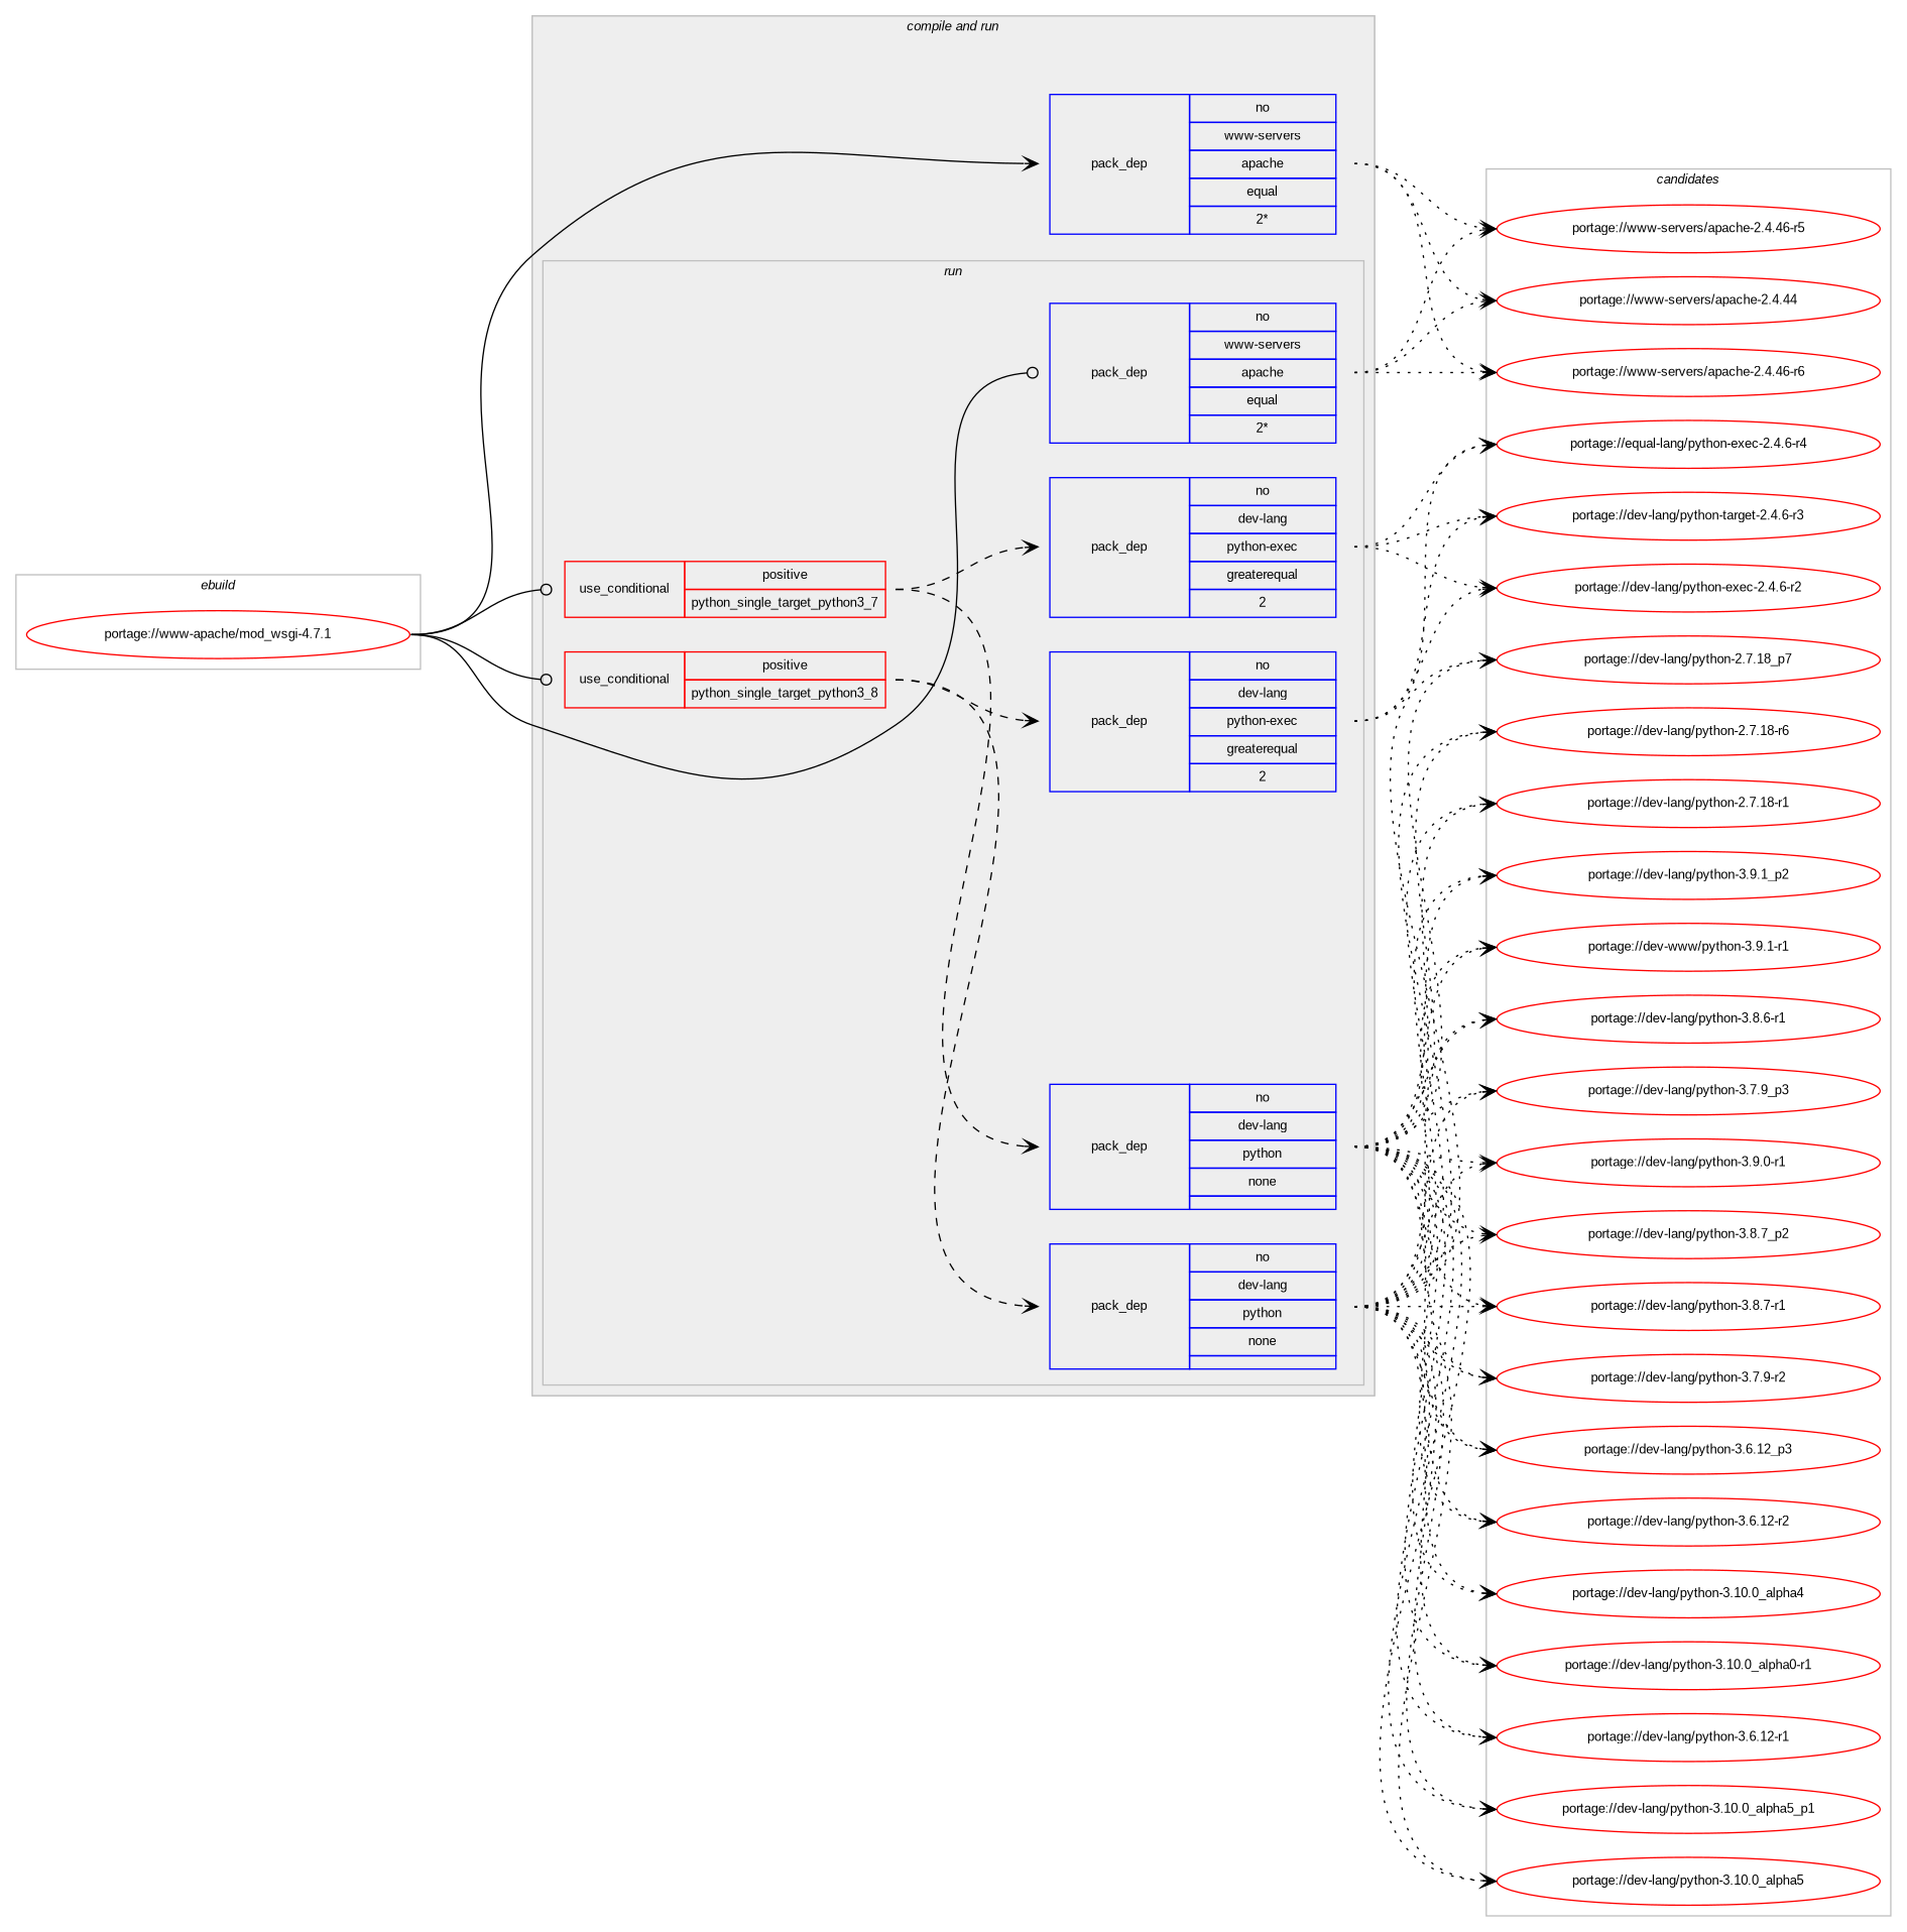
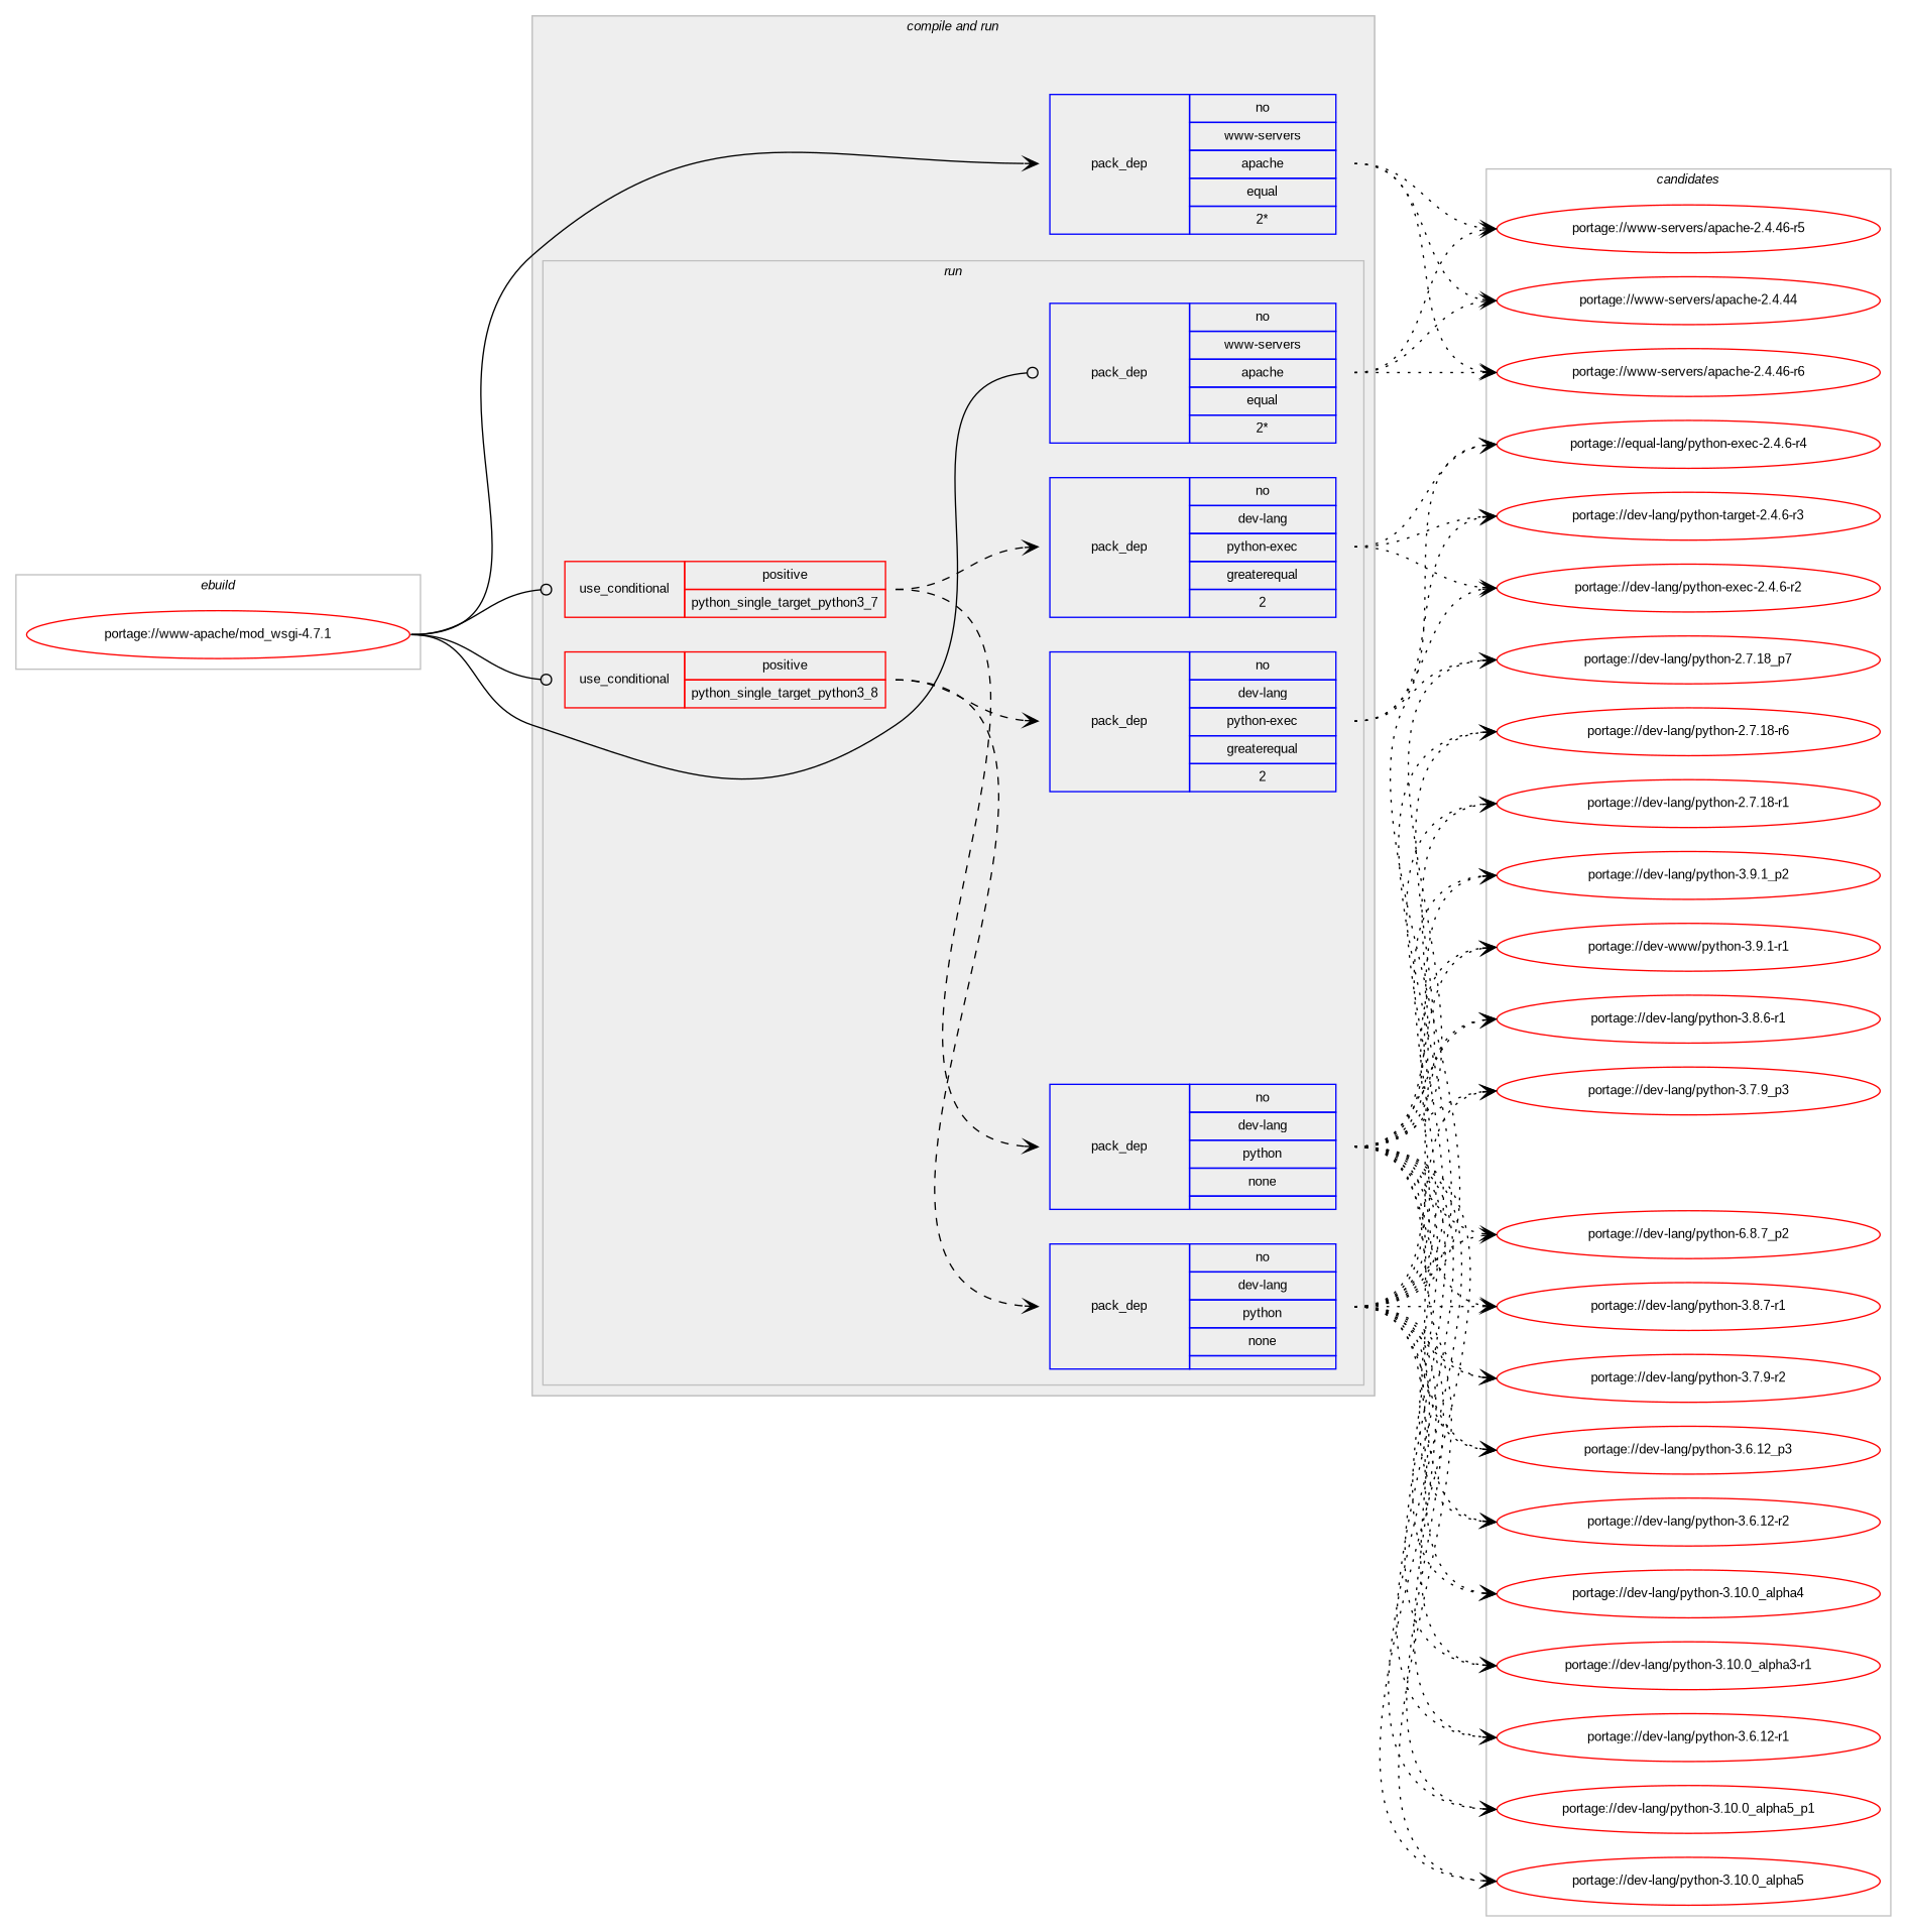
  digraph {
    compound=true
    concentrate=true
    fontname="Liberation Sans"
    fontsize=10
    newrank=true
    rankdir=LR
    ranksep=1.5
    node [color=red fontname="Liberation Sans" fontsize=10]
    edge [arrowhead=vee fontname="Liberation Sans" headport=w style=dotted tailport=e weight=100]
    n1 [label="portage://www-apache/mod_wsgi-4.7.1" width=4]
    n2 [color=blue label=<<TABLE BORDER="0" CELLBORDER="1" CELLSPACING="0" CELLPADDING="4" WIDTH="220"><TR><TD ROWSPAN="6" CELLPADDING="30">pack_dep</TD></TR><TR><TD WIDTH="110">no</TD></TR><TR><TD>www-servers</TD></TR><TR><TD>apache</TD></TR><TR><TD>equal</TD></TR><TR><TD>2*</TD></TR></TABLE>> shape=none]
    n3 [color=blue label=<<TABLE BORDER="0" CELLBORDER="1" CELLSPACING="0" CELLPADDING="4" WIDTH="220"><TR><TD ROWSPAN="6" CELLPADDING="30">pack_dep</TD></TR><TR><TD WIDTH="110">no</TD></TR><TR><TD>dev-lang</TD></TR><TR><TD>python</TD></TR><TR><TD>none</TD></TR><TR><TD></TD></TR></TABLE>> shape=none]
    n4 [color=blue label=<<TABLE BORDER="0" CELLBORDER="1" CELLSPACING="0" CELLPADDING="4" WIDTH="220"><TR><TD ROWSPAN="6" CELLPADDING="30">pack_dep</TD></TR><TR><TD WIDTH="110">no</TD></TR><TR><TD>dev-lang</TD></TR><TR><TD>python-exec</TD></TR><TR><TD>greaterequal</TD></TR><TR><TD>2</TD></TR></TABLE>> shape=none]
    n5 [label=<<TABLE BORDER="0" CELLBORDER="1" CELLSPACING="0" CELLPADDING="4"><TR><TD ROWSPAN="3" CELLPADDING="10">use_conditional</TD></TR><TR><TD>positive</TD></TR><TR><TD>python_single_target_python3_7</TD></TR></TABLE>> shape=none]
    n6 [color=blue label=<<TABLE BORDER="0" CELLBORDER="1" CELLSPACING="0" CELLPADDING="4" WIDTH="220"><TR><TD ROWSPAN="6" CELLPADDING="30">pack_dep</TD></TR><TR><TD WIDTH="110">no</TD></TR><TR><TD>dev-lang</TD></TR><TR><TD>python</TD></TR><TR><TD>none</TD></TR><TR><TD></TD></TR></TABLE>> shape=none]
    n7 [color=blue label=<<TABLE BORDER="0" CELLBORDER="1" CELLSPACING="0" CELLPADDING="4" WIDTH="220"><TR><TD ROWSPAN="6" CELLPADDING="30">pack_dep</TD></TR><TR><TD WIDTH="110">no</TD></TR><TR><TD>dev-lang</TD></TR><TR><TD>python-exec</TD></TR><TR><TD>greaterequal</TD></TR><TR><TD>2</TD></TR></TABLE>> shape=none]
    n8 [label=<<TABLE BORDER="0" CELLBORDER="1" CELLSPACING="0" CELLPADDING="4"><TR><TD ROWSPAN="3" CELLPADDING="10">use_conditional</TD></TR><TR><TD>positive</TD></TR><TR><TD>python_single_target_python3_8</TD></TR></TABLE>> shape=none]
    n9 [color=blue label=<<TABLE BORDER="0" CELLBORDER="1" CELLSPACING="0" CELLPADDING="4" WIDTH="220"><TR><TD ROWSPAN="6" CELLPADDING="30">pack_dep</TD></TR><TR><TD WIDTH="110">no</TD></TR><TR><TD>www-servers</TD></TR><TR><TD>apache</TD></TR><TR><TD>equal</TD></TR><TR><TD>2*</TD></TR></TABLE>> shape=none]
    n10 [label="portage://www-servers/apache-2.4.46-r6" width=4]
    n11 [label="portage://www-servers/apache-2.4.46-r5" width=4]
    n12 [label="portage://www-servers/apache-2.4.44" width=4]
    n13 [label="portage://dev-lang/python-3.9.1_p2" width=4]
    n14 [label="portage://dev-www/python-3.9.1-r1" width=4]
-   n15 [label="portage://dev-lang/python-3.9.0-r1" width=4]
-   n16 [label="portage://dev-lang/python-3.8.7_p2" width=4]
+   n16 [label="portage://dev-lang/python-6.8.7_p2" width=4]
    n17 [label="portage://dev-lang/python-3.8.7-r1" width=4]
    n18 [label="portage://dev-lang/python-3.8.6-r1" width=4]
    n19 [label="portage://dev-lang/python-3.7.9_p3" width=4]
    n20 [label="portage://dev-lang/python-3.7.9-r2" width=4]
    n21 [label="portage://dev-lang/python-3.6.12_p3" width=4]
    n22 [label="portage://dev-lang/python-3.6.12-r2" width=4]
    n23 [label="portage://dev-lang/python-3.6.12-r1" width=4]
    n24 [label="portage://dev-lang/python-3.10.0_alpha5_p1" width=4]
    n25 [label="portage://dev-lang/python-3.10.0_alpha5" width=4]
    n26 [label="portage://dev-lang/python-3.10.0_alpha4" width=4]
-   n27 [label="portage://dev-lang/python-3.10.0_alpha0-r1" width=4]
+   n27 [label="portage://dev-lang/python-3.10.0_alpha3-r1" width=4]
    n28 [label="portage://dev-lang/python-2.7.18_p7" width=4]
    n29 [label="portage://dev-lang/python-2.7.18-r6" width=4]
    n30 [label="portage://dev-lang/python-2.7.18-r1" width=4]
    n31 [label="portage://equal-lang/python-exec-2.4.6-r4" width=4]
    n32 [label="portage://dev-lang/python-target-2.4.6-r3" width=4]
    n33 [label="portage://dev-lang/python-exec-2.4.6-r2" width=4]
    subgraph cluster_1 {
      color=gray
      label=<<i>ebuild</i>>
      rank=same
      n1
    }
    subgraph cluster_2 {
      color=gray
      label=<<i>dependencies</i>>
      subgraph cluster_3 {
        color=gray
        fillcolor="#eeeeee"
        label=<<i>compile</i>>
        style=filled
        subgraph sub_4 {
          color=gray
          fillcolor="#eeeeee"
          label=<<i>compile</i>>
          style=filled
          n2
        }
      }
      subgraph cluster_5 {
        color=gray
        fillcolor="#eeeeee"
        label=<<i>compile and run</i>>
        style=filled
      }
      subgraph cluster_6 {
        color=gray
        fillcolor="#eeeeee"
        label=<<i>run</i>>
        style=filled
        subgraph sub_7 {
          color=gray
          fillcolor="#eeeeee"
          label=<<i>run</i>>
          style=filled
          n5
          subgraph sub_8 {
            color=gray
            fillcolor="#eeeeee"
            label=<<i>run</i>>
            style=filled
            n3
          }
          subgraph sub_9 {
            color=gray
            fillcolor="#eeeeee"
            label=<<i>run</i>>
            style=filled
            n4
          }
        }
        subgraph sub_10 {
          color=gray
          fillcolor="#eeeeee"
          label=<<i>run</i>>
          style=filled
          n8
          subgraph sub_11 {
            color=gray
            fillcolor="#eeeeee"
            label=<<i>run</i>>
            style=filled
            n6
          }
          subgraph sub_12 {
            color=gray
            fillcolor="#eeeeee"
            label=<<i>run</i>>
            style=filled
            n7
          }
        }
        subgraph sub_13 {
          color=gray
          fillcolor="#eeeeee"
          label=<<i>run</i>>
          style=filled
          n9
        }
      }
    }
    subgraph cluster_14 {
      color=gray
      label=<<i>candidates</i>>
      rank=same
      subgraph sub_15 {
        color=black
        label=<<i>candidates</i>>
        nodesep=1
        rank=same
        n10
        n11
        n12
      }
      subgraph sub_16 {
        color=black
        label=<<i>candidates</i>>
        nodesep=1
        rank=same
        n13
        n14
-       n15
        n16
        n17
        n18
        n19
        n20
        n21
        n22
        n23
        n24
        n25
        n26
        n27
        n28
        n29
        n30
      }
      subgraph sub_17 {
        color=black
        label=<<i>candidates</i>>
        nodesep=1
        rank=same
        n31
        n32
        n33
      }
      subgraph sub_18 {
        color=black
        label=<<i>candidates</i>>
        nodesep=1
        rank=same
        n13
        n14
-       n15
        n16
        n17
        n18
        n19
        n20
        n21
        n22
        n23
        n24
        n25
        n26
        n27
        n28
        n29
        n30
      }
      subgraph sub_19 {
        color=black
        label=<<i>candidates</i>>
        nodesep=1
        rank=same
        n31
        n32
        n33
      }
      subgraph sub_20 {
        color=black
        label=<<i>candidates</i>>
        nodesep=1
        rank=same
        n10
        n11
        n12
      }
    }
    n1 -> n2 [style=solid weight=20]
    n1 -> n5 [arrowhead=odot style=solid weight=20]
    n1 -> n8 [arrowhead=odot style=solid weight=20]
    n1 -> n9 [arrowhead=odot style=solid weight=20]
    n2 -> n10
    n2 -> n11
    n2 -> n12
    n3 -> n13
    n3 -> n14
-   n3 -> n15
    n3 -> n16
    n3 -> n17
    n3 -> n18
    n3 -> n19
    n3 -> n20
    n3 -> n21
    n3 -> n22
    n3 -> n23
    n3 -> n24
    n3 -> n25
    n3 -> n26
    n3 -> n27
    n3 -> n28
    n3 -> n29
    n3 -> n30
    n4 -> n31
    n4 -> n32
    n4 -> n33
    n5 -> n3 [style=dashed weight=20]
    n5 -> n4 [style=dashed weight=20]
    n6 -> n13
    n6 -> n14
-   n6 -> n15
    n6 -> n16
    n6 -> n17
    n6 -> n18
    n6 -> n19
    n6 -> n20
    n6 -> n21
    n6 -> n22
    n6 -> n23
    n6 -> n24
    n6 -> n25
    n6 -> n26
    n6 -> n27
    n6 -> n28
    n6 -> n29
    n6 -> n30
    n7 -> n31
    n7 -> n32
    n7 -> n33
    n8 -> n6 [style=dashed weight=20]
    n8 -> n7 [style=dashed weight=20]
    n9 -> n10
    n9 -> n11
    n9 -> n12
  }
